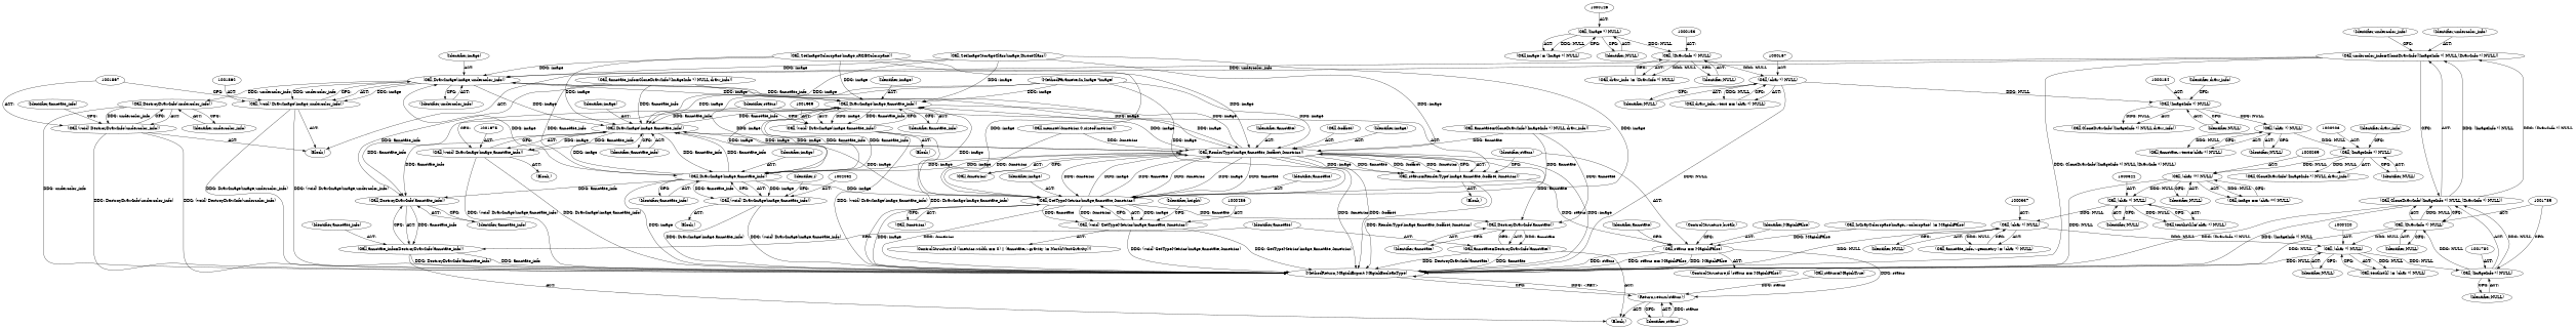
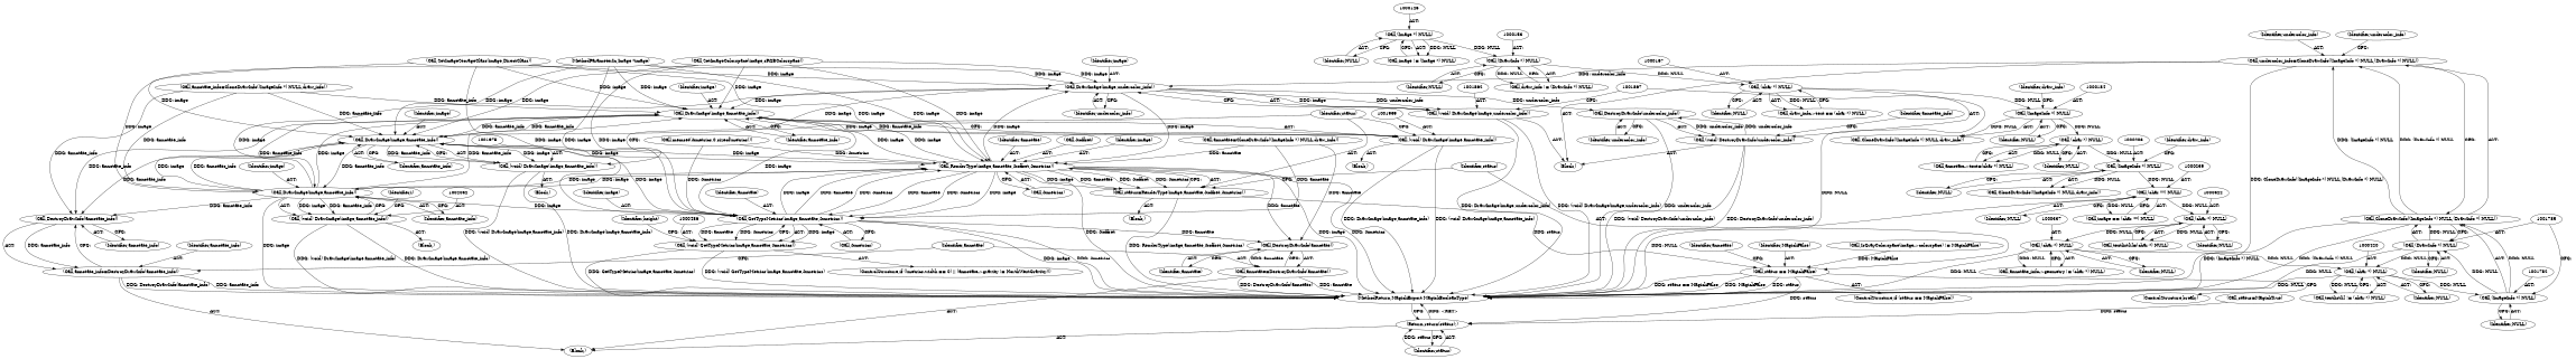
  digraph {
    n1 [label="(Call,undercolor_info=CloneDrawInfo((ImageInfo *) NULL,(DrawInfo *) NULL))"]
    n2 [label="(Call,CloneDrawInfo((ImageInfo *) NULL,(DrawInfo *) NULL))"]
    n3 [label="(Call,DrawImage(image,undercolor_info))"]
    n4 [label="(MethodReturn,MagickExport MagickBooleanType)"]
    n5 [label="(Block,)"]
    n6 [label="(Call,(DrawInfo *) NULL)"]
    n7 [label="(Call,(void) DrawImage(image,undercolor_info))"]
    n8 [label="(Call,DestroyDrawInfo(undercolor_info))"]
    n9 [label="(Call,DrawImage(image,annotate_info))"]
    n10 [label="(Call,DrawImage(image,annotate_info))"]
    n11 [label="(Call,RenderType(image,annotate,&offset,&metrics))"]
    n12 [label="(Identifier,undercolor_info)"]
    n13 [label="(Return,return(status);)"]
    n14 [label="(Call,(char *) NULL)"]
    n15 [label="(Identifier,NULL)"]
    n16 [label="(Call,(ImageInfo *) NULL)"]
    n17 [label="(Identifier,NULL)"]
    n18 [label="(Call,textlist[i] != (char *) NULL)"]
    n19 [label="(Identifier,NULL)"]
    n20 [label="(Call,(char *) NULL)"]
    n21 [label="(Identifier,NULL)"]
    n22 [label="(Call,annotate_info->geometry != (char *) NULL)"]
    n23 [label="(Call,(char *) NULL)"]
    n24 [label="(Identifier,NULL)"]
    n25 [label="(Call,textlist[i]=(char *) NULL)"]
    n26 [label="(Call,(char **) NULL)"]
    n27 [label="(Call,image == (char **) NULL)"]
    n28 [label="(Identifier,NULL)"]
    n29 [label="(Call,(ImageInfo *) NULL)"]
    n30 [label="(Identifier,NULL)"]
    n31 [label="(Call,CloneDrawInfo((ImageInfo *) NULL,draw_info))"]
    n32 [label="(Call,(char *) NULL)"]
    n33 [label="(Identifier,NULL)"]
    n34 [label="(Call,annotate->text=(char *) NULL)"]
    n35 [label="(Call,(ImageInfo *) NULL)"]
    n36 [label="(Call,CloneDrawInfo((ImageInfo *) NULL,draw_info))"]
    n37 [label="(Identifier,NULL)"]
    n38 [label="(Call,(char *) NULL)"]
    n39 [label="(Identifier,NULL)"]
    n40 [label="(Call,draw_info->text == (char *) NULL)"]
    n41 [label="(Call,(DrawInfo *) NULL)"]
    n42 [label="(Identifier,NULL)"]
    n43 [label="(Call,draw_info != (DrawInfo *) NULL)"]
    n44 [label="(Call,(Image *) NULL)"]
    n45 [label="(Call,image != (Image *) NULL)"]
    n46 [label="(Identifier,NULL)"]
    n47 [label="(Call,(void) DestroyDrawInfo(undercolor_info))"]
    n48 [label="(Identifier,undercolor_info)"]
    n49 [label="(Call,(void) DrawImage(image,annotate_info))"]
    n50 [label="(Call,DrawImage(image,annotate_info))"]
    n51 [label="(Call,DestroyDrawInfo(annotate_info))"]
    n52 [label="(Identifier,annotate_info)"]
    n53 [label="(Call,(void) DrawImage(image,annotate_info))"]
    n54 [label="(Identifier,annotate_info)"]
    n55 [label="(Call,GetTypeMetrics(image,annotate,&metrics))"]
    n56 [label="(Call,DestroyDrawInfo(annotate))"]
    n57 [label="(Call,status=RenderType(image,annotate,&offset,&metrics))"]
    n58 [label="(Call,&metrics)"]
    n59 [label="(Block,)"]
    n60 [label="(Call,(void) DrawImage(image,annotate_info))"]
    n61 [label="(Identifier,annotate_info)"]
    n62 [label="(Call,annotate_info=DestroyDrawInfo(annotate_info))"]
    n63 [label="(Identifier,annotate_info)"]
    n64 [label="(Block,)"]
    n65 [label="(Call,(void) GetTypeMetrics(image,annotate,&metrics))"]
    n66 [label="(Call,&metrics)"]
    n67 [label="(Call,annotate=DestroyDrawInfo(annotate))"]
    n68 [label="(Identifier,annotate)"]
    n69 [label="(Call,status == MagickFalse)"]
    n70 [label="(Block,)"]
    n71 [label="(ControlStructure,if ((metrics.width == 0) || (annotate->gravity != NorthWestGravity)))"]
    n72 [label="(Block,)"]
    n73 [label="(ControlStructure,if (status == MagickFalse))"]
    n74 [label="(Identifier,status)"]
    n75 [label="(Identifier,MagickFalse)"]
    n76 [label="(Block,)"]
    n77 [label="(Identifier,undercolor_info)"]
    n78 [label="(Call,annotate_info=CloneDrawInfo((ImageInfo *) NULL,draw_info))"]
    n79 [label="(Identifier,annotate_info)"]
    n80 [label="(Identifier,draw_info)"]
    n81 [label="(Identifier,annotate)"]
    n82 [label="(Identifier,image)"]
    n83 [label="(Identifier,draw_info)"]
    n84 [label="(Identifier,annotate)"]
    n85 [label="(Identifier,image)"]
    n86 [label="(Call,SetImageStorageClass(image,DirectClass))"]
    n87 [label="(MethodParameterIn,Image *image)"]
    n88 [label="(Identifier,undercolor_info)"]
    n89 [label="(Call,&offset)"]
    n90 [label="(Identifier,image)"]
    n91 [label="(Identifier,image)"]
    n92 [label="(Call,memset(&metrics,0,sizeof(metrics)))"]
    n93 [label="(Identifier,status)"]
    n94 [label="(Identifier,height)"]
    n95 [label="(Identifier,image)"]
    n96 [label="(Call,SetImageColorspace(image,sRGBColorspace))"]
    n97 [label="(Call,annotate=CloneDrawInfo((ImageInfo *) NULL,draw_info))"]
    n98 [label="(Identifier,i)"]
    n99 [label="(Call,IsGrayColorspace(image->colorspace) != MagickFalse)"]
    n100 [label="(Call,status=MagickTrue)"]
    n101 [label="(Identifier,annotate_info)"]
    n102 [label="(Identifier,status)"]
    n103 [label="(Identifier,image)"]
    n104 [label="(Identifier,annotate)"]
    n105 [label="(ControlStructure,break;)"]
    n106 [label="(Identifier,annotate)"]
    1001782
    1001785
    1000420
    1000337
    1000322
    1000239
    1000203
    1000184
    1000167
    1000153
    1000126
    1001862
    1001867
    1001939
    1001975
    1000486
    1002032
    n1 -> n2 [label="CFG: "]
    n1 -> n3 [label="DDG: undercolor_info"]
    n1 -> n4 [label="DDG: CloneDrawInfo((ImageInfo *) NULL,(DrawInfo *) NULL)"]
    n1 -> n5 [label="AST: "]
    n2 -> n1 [label="AST: "]
    n2 -> n1 [label="DDG: (ImageInfo *) NULL"]
    n2 -> n1 [label="DDG: (DrawInfo *) NULL"]
    n2 -> n4 [label="DDG: (ImageInfo *) NULL"]
    n2 -> n4 [label="DDG: (DrawInfo *) NULL"]
    n2 -> n6 [label="CFG: "]
    n3 -> n7 [label="AST: "]
    n3 -> n7 [label="DDG: image"]
    n3 -> n7 [label="DDG: undercolor_info"]
    n3 -> n8 [label="DDG: undercolor_info"]
    n3 -> n9 [label="DDG: image"]
    n3 -> n10 [label="DDG: image"]
    n3 -> n11 [label="DDG: image"]
    n3 -> n12 [label="CFG: "]
    n4 -> n13 [label="CFG: "]
    n6 -> n2 [label="AST: "]
    n6 -> n2 [label="DDG: NULL"]
    n6 -> n4 [label="DDG: NULL"]
    n6 -> n14 [label="DDG: NULL"]
    n6 -> n15 [label="CFG: "]
    n7 -> n3 [label="CFG: "]
    n7 -> n4 [label="DDG: DrawImage(image,undercolor_info)"]
    n7 -> n4 [label="DDG: (void) DrawImage(image,undercolor_info)"]
    n7 -> n5 [label="AST: "]
    n8 -> n4 [label="DDG: undercolor_info"]
    n8 -> n47 [label="AST: "]
    n8 -> n47 [label="DDG: undercolor_info"]
    n8 -> n48 [label="CFG: "]
    n9 -> n10 [label="DDG: annotate_info"]
    n9 -> n11 [label="DDG: image"]
    n9 -> n49 [label="AST: "]
    n9 -> n49 [label="DDG: image"]
    n9 -> n49 [label="DDG: annotate_info"]
    n9 -> n50 [label="DDG: annotate_info"]
    n9 -> n51 [label="DDG: annotate_info"]
    n9 -> n52 [label="CFG: "]
    n10 -> n9 [label="DDG: annotate_info"]
    n10 -> n11 [label="DDG: image"]
    n10 -> n50 [label="DDG: annotate_info"]
    n10 -> n51 [label="DDG: annotate_info"]
    n10 -> n53 [label="AST: "]
    n10 -> n53 [label="DDG: image"]
    n10 -> n53 [label="DDG: annotate_info"]
    n10 -> n54 [label="CFG: "]
    n11 -> n3 [label="DDG: image"]
    n11 -> n4 [label="DDG: image"]
    n11 -> n4 [label="DDG: &metrics"]
    n11 -> n4 [label="DDG: &offset"]
    n11 -> n9 [label="DDG: image"]
    n11 -> n10 [label="DDG: image"]
    n11 -> n50 [label="DDG: image"]
    n11 -> n55 [label="DDG: image"]
    n11 -> n55 [label="DDG: annotate"]
    n11 -> n55 [label="DDG: &metrics"]
    n11 -> n56 [label="DDG: annotate"]
    n11 -> n57 [label="AST: "]
    n11 -> n57 [label="DDG: image"]
    n11 -> n57 [label="DDG: annotate"]
    n11 -> n57 [label="DDG: &offset"]
    n11 -> n57 [label="DDG: &metrics"]
    n11 -> n58 [label="CFG: "]
    n12 -> n3 [label="AST: "]
    n13 -> n4 [label="DDG: <RET>"]
    n13 -> n72 [label="AST: "]
    n13 -> n74 [label="CFG: "]
    n14 -> n4 [label="DDG: NULL"]
    n14 -> n16 [label="DDG: NULL"]
    n14 -> n18 [label="AST: "]
    n14 -> n18 [label="DDG: NULL"]
    n14 -> n19 [label="CFG: "]
    n15 -> n6 [label="AST: "]
    n16 -> n2 [label="AST: "]
    n16 -> n2 [label="DDG: NULL"]
    n16 -> n6 [label="DDG: NULL"]
    n16 -> n17 [label="CFG: "]
    n17 -> n16 [label="AST: "]
    n18 -> n14 [label="CFG: "]
    n19 -> n14 [label="AST: "]
    n20 -> n4 [label="DDG: NULL"]
    n20 -> n14 [label="DDG: NULL"]
    n20 -> n21 [label="CFG: "]
    n20 -> n22 [label="AST: "]
    n20 -> n22 [label="DDG: NULL"]
    n21 -> n20 [label="AST: "]
    n22 -> n20 [label="CFG: "]
    n23 -> n20 [label="DDG: NULL"]
    n23 -> n24 [label="CFG: "]
    n23 -> n25 [label="AST: "]
    n23 -> n25 [label="DDG: NULL"]
    n24 -> n23 [label="AST: "]
    n25 -> n23 [label="CFG: "]
    n26 -> n4 [label="DDG: NULL"]
    n26 -> n23 [label="DDG: NULL"]
    n26 -> n27 [label="AST: "]
    n26 -> n27 [label="DDG: NULL"]
    n26 -> n28 [label="CFG: "]
    n27 -> n26 [label="CFG: "]
    n28 -> n26 [label="AST: "]
    n29 -> n26 [label="DDG: NULL"]
    n29 -> n30 [label="CFG: "]
    n29 -> n31 [label="AST: "]
    n29 -> n31 [label="DDG: NULL"]
    n30 -> n29 [label="AST: "]
    n32 -> n29 [label="DDG: NULL"]
    n32 -> n33 [label="CFG: "]
    n32 -> n34 [label="AST: "]
    n32 -> n34 [label="DDG: NULL"]
    n33 -> n32 [label="AST: "]
    n34 -> n32 [label="CFG: "]
    n35 -> n32 [label="DDG: NULL"]
    n35 -> n36 [label="AST: "]
    n35 -> n36 [label="DDG: NULL"]
    n35 -> n37 [label="CFG: "]
    n37 -> n35 [label="AST: "]
    n38 -> n4 [label="DDG: NULL"]
    n38 -> n35 [label="DDG: NULL"]
    n38 -> n39 [label="CFG: "]
    n38 -> n40 [label="AST: "]
    n38 -> n40 [label="DDG: NULL"]
    n39 -> n38 [label="AST: "]
    n40 -> n38 [label="CFG: "]
    n41 -> n38 [label="DDG: NULL"]
    n41 -> n42 [label="CFG: "]
    n41 -> n43 [label="AST: "]
    n41 -> n43 [label="DDG: NULL"]
    n42 -> n41 [label="AST: "]
    n43 -> n41 [label="CFG: "]
    n44 -> n41 [label="DDG: NULL"]
    n44 -> n45 [label="AST: "]
    n44 -> n45 [label="DDG: NULL"]
    n44 -> n46 [label="CFG: "]
    n45 -> n44 [label="CFG: "]
    n46 -> n44 [label="AST: "]
    n47 -> n4 [label="DDG: DestroyDrawInfo(undercolor_info)"]
    n47 -> n4 [label="DDG: (void) DestroyDrawInfo(undercolor_info)"]
    n47 -> n5 [label="AST: "]
-   n47 -> n8 [label="CFG: "]
+   n47 -> n8 [label="DDG: undercolor_info"]
    n48 -> n8 [label="AST: "]
    n49 -> n4 [label="DDG: DrawImage(image,annotate_info)"]
    n49 -> n4 [label="DDG: (void) DrawImage(image,annotate_info)"]
    n49 -> n9 [label="CFG: "]
    n49 -> n59 [label="AST: "]
    n50 -> n3 [label="DDG: image"]
    n50 -> n4 [label="DDG: image"]
    n50 -> n9 [label="DDG: image"]
    n50 -> n9 [label="DDG: annotate_info"]
    n50 -> n10 [label="DDG: image"]
    n50 -> n10 [label="DDG: annotate_info"]
    n50 -> n11 [label="DDG: image"]
    n50 -> n51 [label="DDG: annotate_info"]
    n50 -> n55 [label="DDG: image"]
    n50 -> n60 [label="AST: "]
    n50 -> n60 [label="DDG: image"]
    n50 -> n60 [label="DDG: annotate_info"]
    n50 -> n61 [label="CFG: "]
    n51 -> n62 [label="AST: "]
    n51 -> n62 [label="DDG: annotate_info"]
    n51 -> n63 [label="CFG: "]
    n52 -> n9 [label="AST: "]
    n53 -> n4 [label="DDG: (void) DrawImage(image,annotate_info)"]
    n53 -> n4 [label="DDG: DrawImage(image,annotate_info)"]
    n53 -> n10 [label="CFG: "]
    n53 -> n64 [label="AST: "]
    n54 -> n10 [label="AST: "]
    n55 -> n4 [label="DDG: image"]
    n55 -> n4 [label="DDG: &metrics"]
    n55 -> n9 [label="DDG: image"]
    n55 -> n10 [label="DDG: image"]
    n55 -> n11 [label="DDG: image"]
    n55 -> n11 [label="DDG: annotate"]
    n55 -> n11 [label="DDG: &metrics"]
    n55 -> n56 [label="DDG: annotate"]
    n55 -> n65 [label="AST: "]
    n55 -> n65 [label="DDG: image"]
    n55 -> n65 [label="DDG: annotate"]
    n55 -> n65 [label="DDG: &metrics"]
    n55 -> n66 [label="CFG: "]
    n56 -> n67 [label="AST: "]
    n56 -> n67 [label="DDG: annotate"]
    n56 -> n68 [label="CFG: "]
    n57 -> n4 [label="DDG: RenderType(image,annotate,&offset,&metrics)"]
    n57 -> n11 [label="CFG: "]
    n57 -> n69 [label="DDG: status"]
    n57 -> n70 [label="AST: "]
    n58 -> n11 [label="AST: "]
    n60 -> n4 [label="DDG: DrawImage(image,annotate_info)"]
    n60 -> n4 [label="DDG: (void) DrawImage(image,annotate_info)"]
    n60 -> n50 [label="CFG: "]
    n60 -> n76 [label="AST: "]
    n61 -> n50 [label="AST: "]
    n62 -> n4 [label="DDG: DestroyDrawInfo(annotate_info)"]
    n62 -> n4 [label="DDG: annotate_info"]
    n62 -> n51 [label="CFG: "]
    n62 -> n72 [label="AST: "]
    n63 -> n51 [label="AST: "]
    n65 -> n4 [label="DDG: GetTypeMetrics(image,annotate,&metrics)"]
    n65 -> n4 [label="DDG: (void) GetTypeMetrics(image,annotate,&metrics)"]
    n65 -> n55 [label="CFG: "]
    n65 -> n71 [label="AST: "]
    n66 -> n55 [label="AST: "]
    n67 -> n4 [label="DDG: DestroyDrawInfo(annotate)"]
    n67 -> n4 [label="DDG: annotate"]
    n67 -> n56 [label="CFG: "]
    n67 -> n72 [label="AST: "]
    n68 -> n56 [label="AST: "]
    n69 -> n4 [label="DDG: status == MagickFalse"]
    n69 -> n4 [label="DDG: MagickFalse"]
    n69 -> n4 [label="DDG: status"]
    n69 -> n13 [label="DDG: status"]
    n69 -> n73 [label="AST: "]
    n74 -> n13 [label="AST: "]
    n74 -> n13 [label="DDG: status"]
    n75 -> n69 [label="AST: "]
    n77 -> n1 [label="CFG: "]
    n78 -> n9 [label="DDG: annotate_info"]
    n78 -> n10 [label="DDG: annotate_info"]
    n78 -> n50 [label="DDG: annotate_info"]
    n78 -> n51 [label="DDG: annotate_info"]
    n79 -> n62 [label="AST: "]
    n80 -> n35 [label="CFG: "]
    n81 -> n11 [label="AST: "]
    n82 -> n10 [label="AST: "]
    n83 -> n29 [label="CFG: "]
    n84 -> n62 [label="CFG: "]
    n84 -> n67 [label="AST: "]
    n85 -> n55 [label="AST: "]
    n86 -> n3 [label="DDG: image"]
    n86 -> n9 [label="DDG: image"]
    n86 -> n10 [label="DDG: image"]
    n86 -> n11 [label="DDG: image"]
    n86 -> n55 [label="DDG: image"]
+   n87 -> n3 [label="DDG: image"]
    n87 -> n9 [label="DDG: image"]
    n87 -> n10 [label="DDG: image"]
    n87 -> n11 [label="DDG: image"]
    n87 -> n50 [label="DDG: image"]
    n87 -> n55 [label="DDG: image"]
    n88 -> n1 [label="AST: "]
    n89 -> n11 [label="AST: "]
    n90 -> n3 [label="AST: "]
    n91 -> n9 [label="AST: "]
    n92 -> n11 [label="DDG: &metrics"]
    n92 -> n55 [label="DDG: &metrics"]
    n93 -> n49 [label="CFG: "]
    n93 -> n53 [label="CFG: "]
    n93 -> n57 [label="AST: "]
    n94 -> n65 [label="CFG: "]
    n95 -> n50 [label="AST: "]
    n96 -> n3 [label="DDG: image"]
    n96 -> n9 [label="DDG: image"]
    n96 -> n10 [label="DDG: image"]
    n96 -> n11 [label="DDG: image"]
    n96 -> n55 [label="DDG: image"]
    n97 -> n11 [label="DDG: annotate"]
    n97 -> n55 [label="DDG: annotate"]
    n97 -> n56 [label="DDG: annotate"]
    n98 -> n60 [label="CFG: "]
    n99 -> n69 [label="DDG: MagickFalse"]
    n100 -> n13 [label="DDG: status"]
    n101 -> n47 [label="CFG: "]
    n102 -> n57 [label="CFG: "]
    n102 -> n69 [label="AST: "]
    n103 -> n11 [label="AST: "]
    n104 -> n69 [label="CFG: "]
-   n105 -> n69 [label="CFG: "]
+   n69 -> n105 [label="CFG: "]
    n106 -> n55 [label="AST: "]
    1001782 -> n16 [label="AST: "]
    1001785 -> n6 [label="AST: "]
    1001785 -> n16 [label="CFG: "]
    1000420 -> n14 [label="AST: "]
    1000337 -> n20 [label="AST: "]
    1000322 -> n23 [label="AST: "]
    1000239 -> n26 [label="AST: "]
    1000203 -> n29 [label="AST: "]
    1000184 -> n35 [label="AST: "]
    1000167 -> n38 [label="AST: "]
    1000153 -> n41 [label="AST: "]
    1000126 -> n44 [label="AST: "]
    1001862 -> n7 [label="AST: "]
    1001867 -> n7 [label="CFG: "]
    1001867 -> n47 [label="AST: "]
    1001939 -> n49 [label="AST: "]
    1001975 -> n53 [label="AST: "]
    1000486 -> n65 [label="AST: "]
    1002032 -> n60 [label="AST: "]
  }
